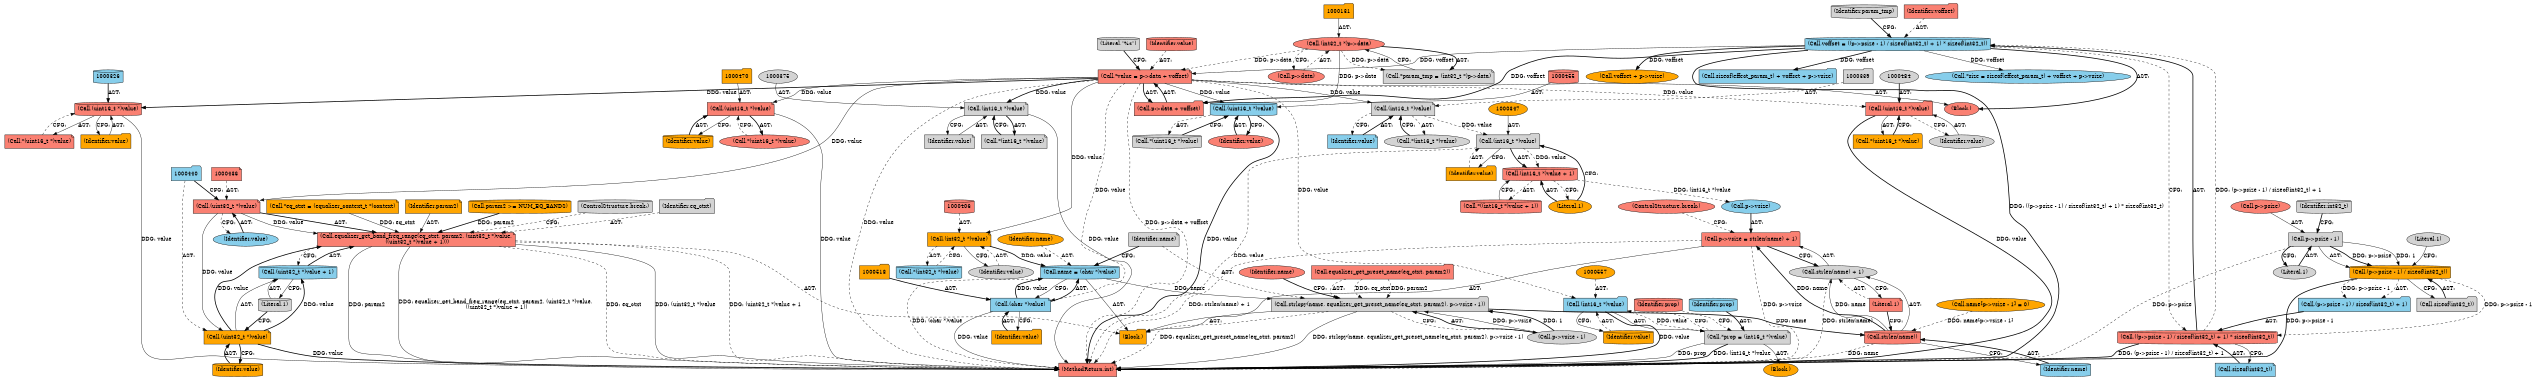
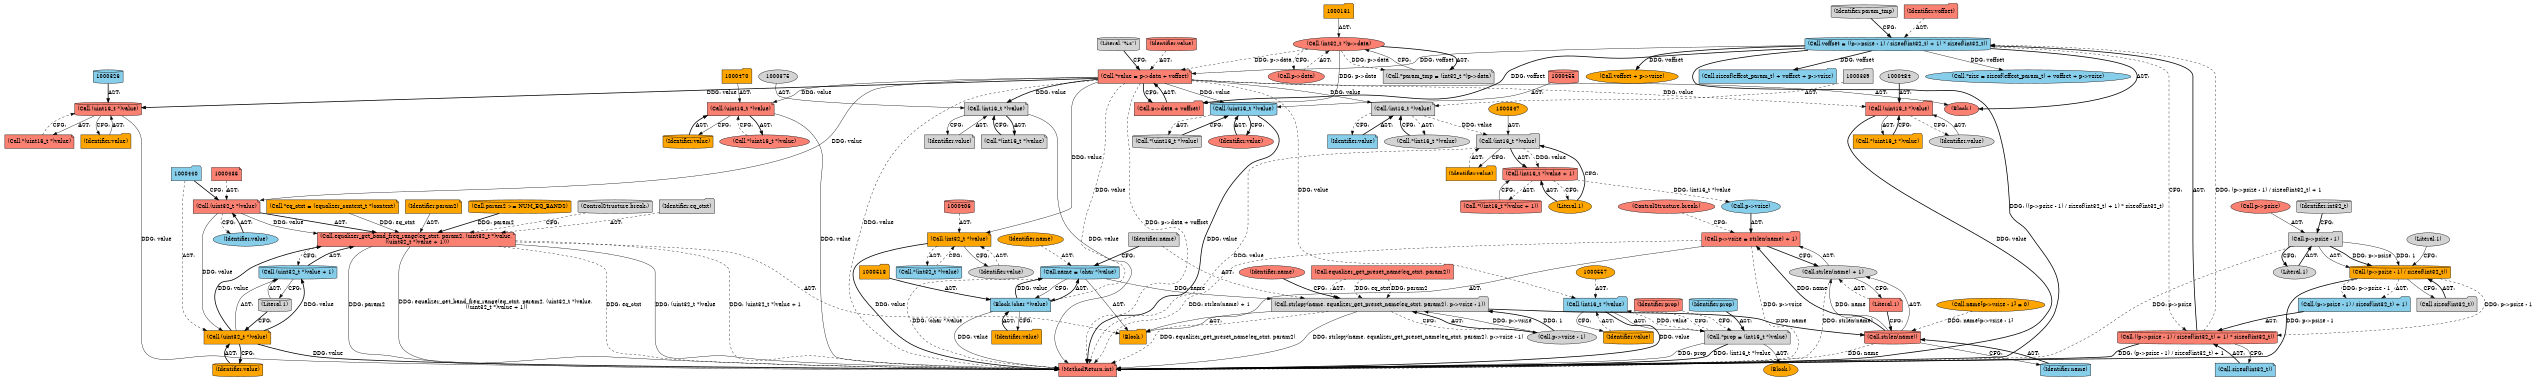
  digraph {
    node [fillcolor=salmon shape=cylinder style=filled]
    edge [style=bold]
    n1 [label="(Call,*value = p->data + voffset)" shape=note]
    n2 [label="(Call,(uint16_t *)value)"]
    n3 [fillcolor=lightgrey label="(Call,(int16_t *)value)" shape=note]
    n4 [fillcolor=lightgrey label="(Call,(int16_t *)value)" shape=note]
    n5 [fillcolor=orange label="(Call,(int32_t *)value)" shape=note]
    n6 [label="(Call,(uint32_t *)value)" shape=note]
    n7 [fillcolor=skyblue label="(Call,(uint16_t *)value)"]
    n8 [label="(Call,(uint16_t *)value)" shape=note]
    n9 [label="(Call,(uint16_t *)value)" shape=folder]
-   n10 [fillcolor=skyblue label="(Call,(char *)value)" shape=note]
+   n10 [fillcolor=skyblue label="(Block,(char *)value)" shape=note]
    n11 [fillcolor=skyblue label="(Call,(int16_t *)value)" shape=folder]
    n12 [label="(MethodReturn,int)" shape=note]
    n13 [label="(Block,)" shape=ellipse]
    n14 [label="(Call,p->data + voffset)" shape=folder]
    n15 [fillcolor=orange label="(Identifier,value)" shape=folder]
    n16 [label="(Call,*(uint16_t *)value)" shape=note]
    n17 [fillcolor=lightgrey label="(Call,(int16_t *)value)" shape=folder]
    n18 [fillcolor=skyblue label="(Identifier,value)" shape=note]
    n19 [fillcolor=lightgrey label="(Call,*(int16_t *)value)" shape=ellipse]
    n20 [fillcolor=lightgrey label="(Call,*(int16_t *)value)" shape=note]
    n21 [fillcolor=lightgrey label="(Identifier,value)" shape=note]
    n22 [fillcolor=lightgrey label="(Identifier,value)" shape=ellipse]
    n23 [fillcolor=skyblue label="(Call,*(int32_t *)value)"]
    n24 [label="(Call,equalizer_get_band_freq_range(eq_ctxt, param2, (uint32_t *)value,\n ((uint32_t *)value + 1)))" shape=note]
    n25 [fillcolor=orange label="(Call,(uint32_t *)value)" shape=note]
    n26 [fillcolor=skyblue label="(Identifier,value)" shape=ellipse]
    n27 [fillcolor=lightgrey label="(Call,*(uint16_t *)value)"]
    n28 [label="(Identifier,value)" shape=ellipse]
    n29 [fillcolor=orange label="(Identifier,value)"]
    n30 [label="(Call,*(uint16_t *)value)" shape=ellipse]
    n31 [fillcolor=orange label="(Call,*(uint16_t *)value)" shape=folder]
    n32 [fillcolor=lightgrey label="(Identifier,value)" shape=ellipse]
    n33 [fillcolor=skyblue label="(Call,name = (char *)value)"]
    n34 [fillcolor=orange label="(Identifier,value)" shape=folder]
    n35 [fillcolor=lightgrey label="(Call,*prop = (int16_t *)value)" shape=note]
    n36 [fillcolor=orange label="(Identifier,value)"]
    n37 [label="(Call,(int32_t *)p->data)" shape=ellipse]
    n38 [fillcolor=lightgrey label="(Call,*param_tmp = (int32_t *)p->data)" shape=note]
    n39 [label="(Call,p->data)" shape=ellipse]
    n40 [fillcolor=skyblue label="(Call,voffset = ((p->psize - 1) / sizeof(int32_t) + 1) * sizeof(int32_t))"]
    n41 [label="(Call,((p->psize - 1) / sizeof(int32_t) + 1) * sizeof(int32_t))"]
    n42 [fillcolor=orange label="(Call,voffset + p->vsize)" shape=ellipse]
    n43 [fillcolor=skyblue label="(Call,sizeof(effect_param_t) + voffset + p->vsize)" shape=folder]
    n44 [fillcolor=skyblue label="(Call,*size = sizeof(effect_param_t) + voffset + p->vsize)" shape=ellipse]
    n45 [fillcolor=skyblue label="(Call,sizeof(int32_t))" shape=note]
    n46 [fillcolor=orange label="(Call,(p->psize - 1) / sizeof(int32_t))"]
    n47 [fillcolor=skyblue label="(Call,(p->psize - 1) / sizeof(int32_t) + 1)" shape=folder]
    n48 [fillcolor=lightgrey label="(Call,sizeof(int32_t))" shape=folder]
    n49 [fillcolor=lightgrey label="(Call,p->psize - 1)" shape=folder]
    n50 [fillcolor=lightgrey label="(Literal,1)" shape=ellipse]
    n51 [label="(Call,(int16_t *)value + 1)"]
    n52 [fillcolor=orange label="(Identifier,value)" shape=folder]
    n53 [fillcolor=orange label="(Literal,1)" shape=ellipse]
    n54 [label="(Call,*((int16_t *)value + 1))"]
    n55 [fillcolor=skyblue label="(Call,p->vsize)" shape=ellipse]
    n56 [fillcolor=skyblue label="(Call,(uint32_t *)value + 1)"]
    n57 [fillcolor=orange label="(Block,)" shape=folder]
    n58 [fillcolor=orange label="(Identifier,value)"]
    n59 [fillcolor=lightgrey label="(Literal,1)"]
    n60 [fillcolor=lightgrey label="(Call,strlcpy(name, equalizer_get_preset_name(eq_ctxt, param2), p->vsize - 1))" shape=folder]
    n61 [label="(Call,strlen(name))"]
    n62 [fillcolor=lightgrey label="(Call,p->vsize - 1)" shape=ellipse]
    n63 [label="(Call,p->vsize = strlen(name) + 1)" shape=folder]
    n64 [fillcolor=lightgrey label="(Call,strlen(name) + 1)" shape=ellipse]
    n65 [fillcolor=skyblue label="(Identifier,name)"]
    n66 [label="(Literal,1)" shape=note]
    n67 [fillcolor=orange label="(Block,)" shape=ellipse]
    n68 [fillcolor=orange label="(Call,param2 >= NUM_EQ_BANDS)"]
    n69 [label="(Identifier,name)" shape=ellipse]
    n70 [fillcolor=lightgrey label="(ControlStructure,break;)"]
    n71 [label="(Identifier,prop)"]
    n72 [fillcolor=orange label="(Identifier,name)" shape=ellipse]
    n73 [fillcolor=lightgrey label="(Identifier,name)" shape=note]
    n74 [label="(ControlStructure,break;)" shape=ellipse]
    n75 [label="(Identifier,voffset)" shape=folder]
    n76 [fillcolor=skyblue label="(Identifier,prop)"]
    n77 [fillcolor=orange label="(Call,name[p->vsize - 1] = 0)" shape=ellipse]
    n78 [fillcolor=lightgrey label="(Identifier,param_tmp)"]
    n79 [fillcolor=lightgrey label="(Literal,1)" shape=ellipse]
    n80 [label="(Call,equalizer_get_preset_name(eq_ctxt, param2))" shape=folder]
    n81 [label="(Identifier,value)"]
    n82 [fillcolor=lightgrey label="(Identifier,eq_ctxt)" shape=folder]
    n83 [fillcolor=lightgrey label="(Literal,\"%s\")"]
    n84 [fillcolor=lightgrey label="(Identifier,int32_t)"]
    n85 [label="(Call,p->psize)" shape=ellipse]
    n86 [fillcolor=orange label="(Call,*eq_ctxt = (equalizer_context_t *)context)" shape=note]
    n87 [fillcolor=orange label="(Identifier,param2)" shape=note]
    1000131 [fillcolor=orange shape=folder]
    1000326 [fillcolor=skyblue]
    1000339 [fillcolor=lightgrey shape=folder]
    1000347 [fillcolor=orange shape=ellipse]
    1000375 [fillcolor=lightgrey shape=ellipse]
    1000406
    1000436 [shape=note]
    1000440 [fillcolor=skyblue shape=folder]
    1000455
    1000470 [fillcolor=orange shape=folder]
    1000484 [fillcolor=lightgrey shape=ellipse]
    1000518 [fillcolor=orange shape=folder]
    1000557 [fillcolor=orange shape=ellipse]
    n1 -> n2 [label="DDG: value"]
    n1 -> n3 [label="DDG: value" style=solid]
    n1 -> n4 [label="DDG: value"]
    n1 -> n5 [label="DDG: value" style=solid]
    n1 -> n6 [label="DDG: value" style=solid]
    n1 -> n7 [label="DDG: value" style=solid]
    n1 -> n8 [label="DDG: value" style=solid]
    n1 -> n9 [label="DDG: value" style=dashed]
    n1 -> n10 [label="DDG: value" style=dashed]
    n1 -> n11 [label="DDG: value" style=dashed]
    n1 -> n12 [label="DDG: value" style=dashed]
    n1 -> n12 [label="DDG: p->data + voffset" style=dashed]
    n1 -> n13 [label="AST: " style=solid]
-   n1 -> n14 [label="AST: "]
+   n1 -> n14 [label="CFG: "]
    n2 -> n12 [label="DDG: value" style=solid]
    n2 -> n15 [label="CFG: " style=solid]
    n2 -> n16 [label="AST: " style=solid]
    n3 -> n17 [label="DDG: value" style=dashed]
    n3 -> n18 [label="CFG: " style=dashed]
    n3 -> n19 [label="AST: " style=dashed]
    n4 -> n12 [label="DDG: value" style=solid]
    n4 -> n20 [label="AST: "]
    n4 -> n21 [label="CFG: " style=solid]
-   n5 -> n33 [label="DDG: value"]
+   n5 -> n12 [label="DDG: value"]
    n5 -> n22 [label="CFG: " style=solid]
    n5 -> n23 [label="AST: " style=dashed]
    n6 -> n24 [label="AST: "]
    n6 -> n24 [label="DDG: value" style=solid]
    n6 -> n25 [label="DDG: value" style=solid]
    n6 -> n26 [label="CFG: " style=dashed]
    n7 -> n12 [label="DDG: value"]
    n7 -> n27 [label="AST: " style=dashed]
    n7 -> n28 [label="CFG: "]
    n8 -> n12 [label="DDG: value" style=solid]
    n8 -> n29 [label="CFG: " style=solid]
    n8 -> n30 [label="AST: "]
    n9 -> n12 [label="DDG: value"]
    n9 -> n31 [label="AST: " style=solid]
    n9 -> n32 [label="CFG: " style=dashed]
    n10 -> n12 [label="DDG: value" style=solid]
    n10 -> n33 [label="AST: "]
    n10 -> n33 [label="DDG: value"]
    n10 -> n34 [label="CFG: " style=solid]
    n11 -> n12 [label="DDG: value"]
    n11 -> n35 [label="AST: " style=solid]
    n11 -> n35 [label="DDG: value" style=dashed]
    n11 -> n36 [label="CFG: " style=solid]
    n14 -> n1 [label="AST: "]
    n15 -> n2 [label="AST: " style=solid]
    n16 -> n2 [label="CFG: " style=dashed]
    n17 -> n12 [label="DDG: value" style=dashed]
    n17 -> n51 [label="AST: "]
    n17 -> n51 [label="DDG: value" style=dashed]
    n17 -> n52 [label="CFG: " style=solid]
    n18 -> n3 [label="AST: "]
    n19 -> n3 [label="CFG: "]
    n20 -> n4 [label="CFG: "]
    n21 -> n4 [label="AST: " style=solid]
    n22 -> n5 [label="AST: " style=dashed]
    n23 -> n5 [label="CFG: " style=dashed]
    n24 -> n12 [label="DDG: (uint32_t *)value + 1" style=dashed]
    n24 -> n12 [label="DDG: param2" style=solid]
    n24 -> n12 [label="DDG: equalizer_get_band_freq_range(eq_ctxt, param2, (uint32_t *)value,\n ((uint32_t *)value + 1))" style=solid]
    n24 -> n12 [label="DDG: eq_ctxt" style=dashed]
    n24 -> n12 [label="DDG: (uint32_t *)value" style=solid]
    n24 -> n56 [label="CFG: " style=dashed]
    n24 -> n57 [label="AST: " style=dashed]
    n25 -> n12 [label="DDG: value"]
    n25 -> n24 [label="DDG: value"]
    n25 -> n56 [label="AST: " style=solid]
    n25 -> n56 [label="DDG: value"]
    n25 -> n58 [label="CFG: "]
    n26 -> n6 [label="AST: "]
    n27 -> n7 [label="CFG: "]
    n28 -> n7 [label="AST: "]
    n29 -> n8 [label="AST: "]
    n30 -> n8 [label="CFG: " style=dashed]
    n31 -> n9 [label="CFG: "]
    n32 -> n9 [label="AST: " style=solid]
    n33 -> n10 [label="CFG: " style=solid]
    n33 -> n12 [label="DDG: (char *)value" style=dashed]
    n33 -> n57 [label="AST: " style=solid]
    n33 -> n60 [label="DDG: name" style=solid]
    n34 -> n10 [label="AST: "]
    n35 -> n11 [label="CFG: " style=dashed]
    n35 -> n12 [label="DDG: prop" style=solid]
    n35 -> n12 [label="DDG: (int16_t *)value"]
    n35 -> n67 [label="AST: " style=solid]
    n36 -> n11 [label="AST: " style=dashed]
    n37 -> n1 [label="DDG: p->data" style=dashed]
    n37 -> n14 [label="DDG: p->data" style=solid]
    n37 -> n38 [label="AST: "]
    n37 -> n38 [label="DDG: p->data" style=dashed]
    n37 -> n39 [label="CFG: " style=dashed]
    n38 -> n37 [label="CFG: " style=solid]
    n39 -> n37 [label="AST: " style=dashed]
    n40 -> n1 [label="DDG: voffset" style=solid]
    n40 -> n12 [label="DDG: ((p->psize - 1) / sizeof(int32_t) + 1) * sizeof(int32_t)"]
    n40 -> n13 [label="AST: "]
    n40 -> n14 [label="DDG: voffset"]
    n40 -> n41 [label="CFG: " style=dashed]
    n40 -> n42 [label="DDG: voffset"]
    n40 -> n43 [label="DDG: voffset"]
    n40 -> n44 [label="DDG: voffset" style=solid]
    n41 -> n12 [label="DDG: (p->psize - 1) / sizeof(int32_t) + 1"]
    n41 -> n40 [label="AST: "]
    n41 -> n40 [label="DDG: (p->psize - 1) / sizeof(int32_t) + 1" style=dashed]
    n41 -> n45 [label="CFG: " style=solid]
    n45 -> n41 [label="AST: "]
    n46 -> n12 [label="DDG: p->psize - 1"]
    n46 -> n41 [label="DDG: p->psize - 1" style=dashed]
    n46 -> n47 [label="AST: " style=dashed]
    n46 -> n47 [label="DDG: p->psize - 1" style=dashed]
    n46 -> n48 [label="CFG: " style=solid]
    n47 -> n41 [label="AST: "]
    n48 -> n46 [label="AST: "]
    n49 -> n12 [label="DDG: p->psize" style=dashed]
    n49 -> n46 [label="AST: " style=solid]
    n49 -> n46 [label="DDG: p->psize"]
    n49 -> n46 [label="DDG: 1" style=solid]
    n49 -> n50 [label="CFG: "]
    n50 -> n49 [label="AST: "]
    n51 -> n53 [label="CFG: " style=dashed]
    n51 -> n54 [label="AST: " style=dashed]
    n51 -> n55 [label="DDG: (int16_t *)value" style=dashed]
    n52 -> n17 [label="AST: " style=dashed]
    n53 -> n17 [label="CFG: "]
    n53 -> n51 [label="AST: "]
    n54 -> n51 [label="CFG: " style=solid]
    n55 -> n63 [label="AST: "]
    n56 -> n24 [label="AST: "]
    n56 -> n59 [label="CFG: " style=solid]
    n58 -> n25 [label="AST: "]
    n59 -> n25 [label="CFG: "]
    n59 -> n56 [label="AST: " style=solid]
    n60 -> n12 [label="DDG: strlcpy(name, equalizer_get_preset_name(eq_ctxt, param2), p->vsize - 1)" style=solid]
    n60 -> n12 [label="DDG: equalizer_get_preset_name(eq_ctxt, param2)" style=dashed]
    n60 -> n57 [label="AST: " style=solid]
    n60 -> n61 [label="DDG: name"]
    n60 -> n62 [label="CFG: " style=dashed]
    n61 -> n12 [label="DDG: name" style=dashed]
    n61 -> n63 [label="DDG: name"]
    n61 -> n64 [label="AST: " style=solid]
    n61 -> n64 [label="DDG: name" style=solid]
    n61 -> n65 [label="CFG: " style=solid]
    n62 -> n60 [label="AST: "]
    n62 -> n60 [label="DDG: p->vsize" style=solid]
    n62 -> n60 [label="DDG: 1"]
    n63 -> n12 [label="DDG: p->vsize" style=dashed]
    n63 -> n12 [label="DDG: strlen(name) + 1" style=dashed]
    n63 -> n57 [label="AST: " style=solid]
    n63 -> n64 [label="CFG: "]
    n64 -> n12 [label="DDG: strlen(name)" style=dashed]
    n64 -> n63 [label="AST: " style=solid]
    n64 -> n66 [label="CFG: " style=solid]
    n65 -> n61 [label="AST: "]
    n66 -> n61 [label="CFG: "]
    n66 -> n64 [label="AST: " style=dashed]
    n68 -> n24 [label="DDG: param2"]
    n69 -> n60 [label="CFG: "]
    n70 -> n24 [label="CFG: " style=dashed]
    n71 -> n35 [label="CFG: " style=dashed]
    n72 -> n33 [label="AST: " style=dashed]
    n73 -> n33 [label="CFG: "]
    n73 -> n60 [label="AST: " style=dashed]
    n74 -> n63 [label="CFG: " style=dashed]
    n75 -> n40 [label="AST: " style=dashed]
    n76 -> n35 [label="AST: "]
    n77 -> n61 [label="DDG: name[p->vsize - 1]" style=dashed]
    n78 -> n40 [label="CFG: "]
    n79 -> n46 [label="CFG: " style=solid]
    n80 -> n60 [label="AST: " style=dashed]
    n80 -> n60 [label="DDG: eq_ctxt" style=dashed]
    n80 -> n60 [label="DDG: param2" style=dashed]
    n81 -> n1 [label="AST: " style=dashed]
    n82 -> n24 [label="AST: " style=dashed]
    n83 -> n1 [label="CFG: "]
    n84 -> n49 [label="CFG: "]
    n85 -> n49 [label="AST: " style=solid]
    n86 -> n24 [label="DDG: eq_ctxt" style=solid]
    n87 -> n24 [label="AST: " style=solid]
    1000131 -> n37 [label="AST: " style=solid]
    1000326 -> n2 [label="AST: "]
    1000339 -> n3 [label="AST: " style=dashed]
    1000347 -> n17 [label="AST: " style=solid]
    1000375 -> n4 [label="AST: " style=solid]
    1000406 -> n5 [label="AST: " style=dashed]
    1000436 -> n6 [label="AST: " style=dashed]
    1000440 -> n6 [label="CFG: "]
    1000440 -> n25 [label="AST: " style=dashed]
    1000455 -> n7 [label="AST: " style=solid]
    1000470 -> n8 [label="AST: " style=solid]
    1000484 -> n9 [label="AST: "]
    1000518 -> n10 [label="AST: "]
    1000557 -> n11 [label="AST: " style=dashed]
  }
